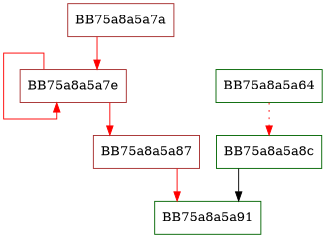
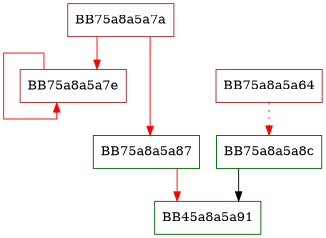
  digraph {
    splines=ortho
    node [color=brown shape=box]
    edge [color=red style=solid]
    BB75a8a5a8c [color=darkgreen]
-   BB75a8a5a64 [color=darkgreen]
-   BB75a8a5a91 [color=darkgreen]
+   BB75a8a5a64
+   BB75a8a5a91 [color=darkgreen label=BB45a8a5a91]
    BB75a8a5a7a
    BB75a8a5a7e
-   BB75a8a5a87
+   BB75a8a5a87 [color=darkgreen]
    BB75a8a5a8c -> BB75a8a5a91 [color=black]
    BB75a8a5a64 -> BB75a8a5a8c [style=dotted]
    BB75a8a5a7a -> BB75a8a5a7e
    BB75a8a5a7e -> BB75a8a5a7e
-   BB75a8a5a7e -> BB75a8a5a87
+   BB75a8a5a7a -> BB75a8a5a87
    BB75a8a5a87 -> BB75a8a5a91
  }
